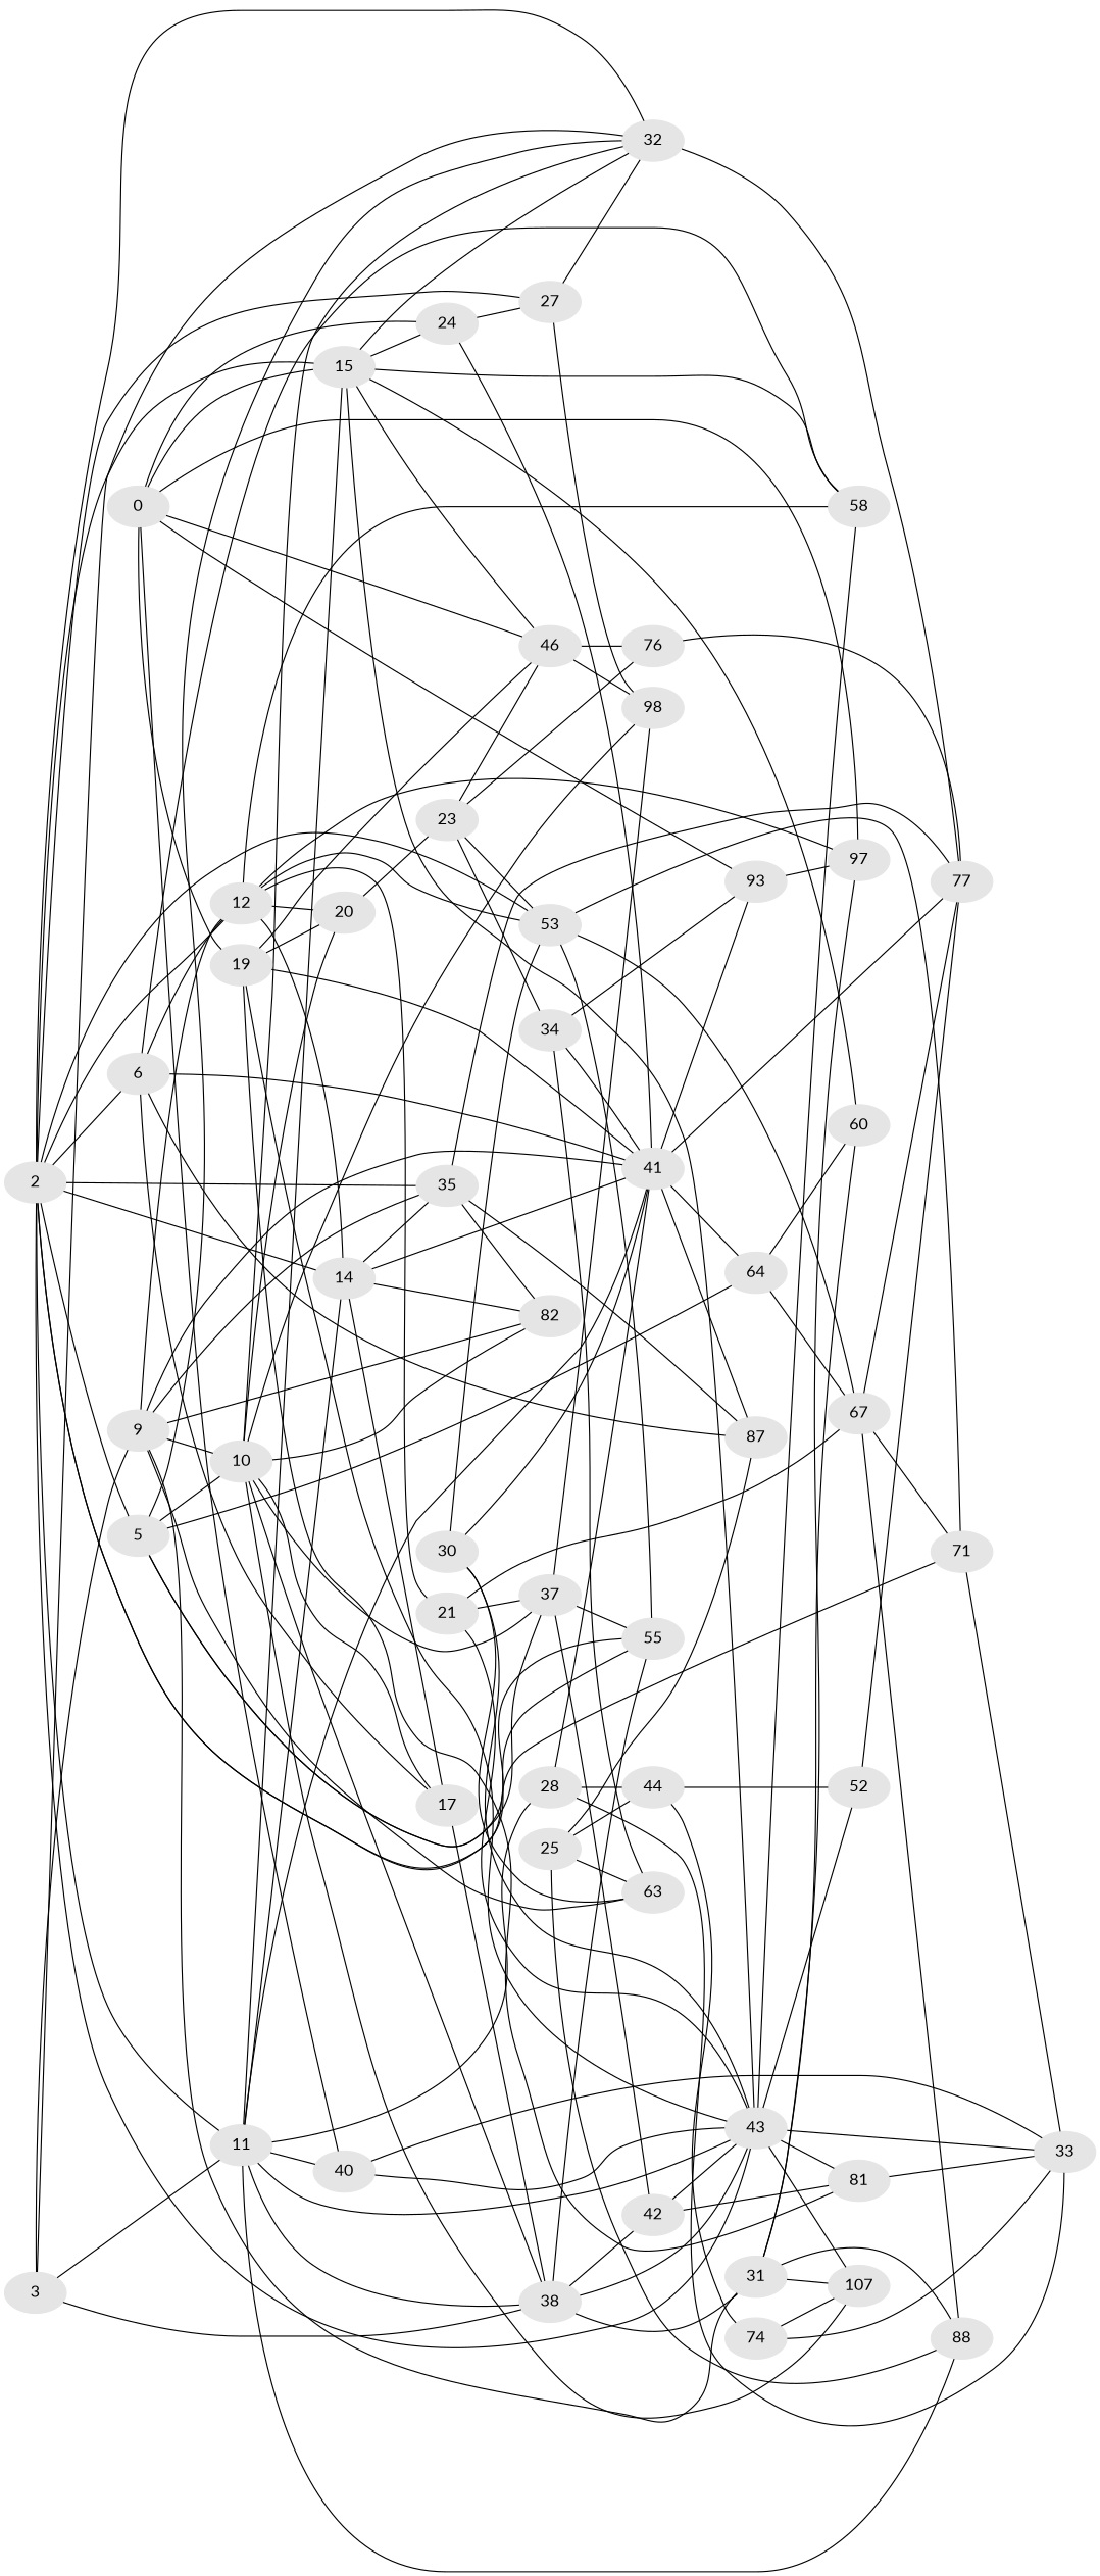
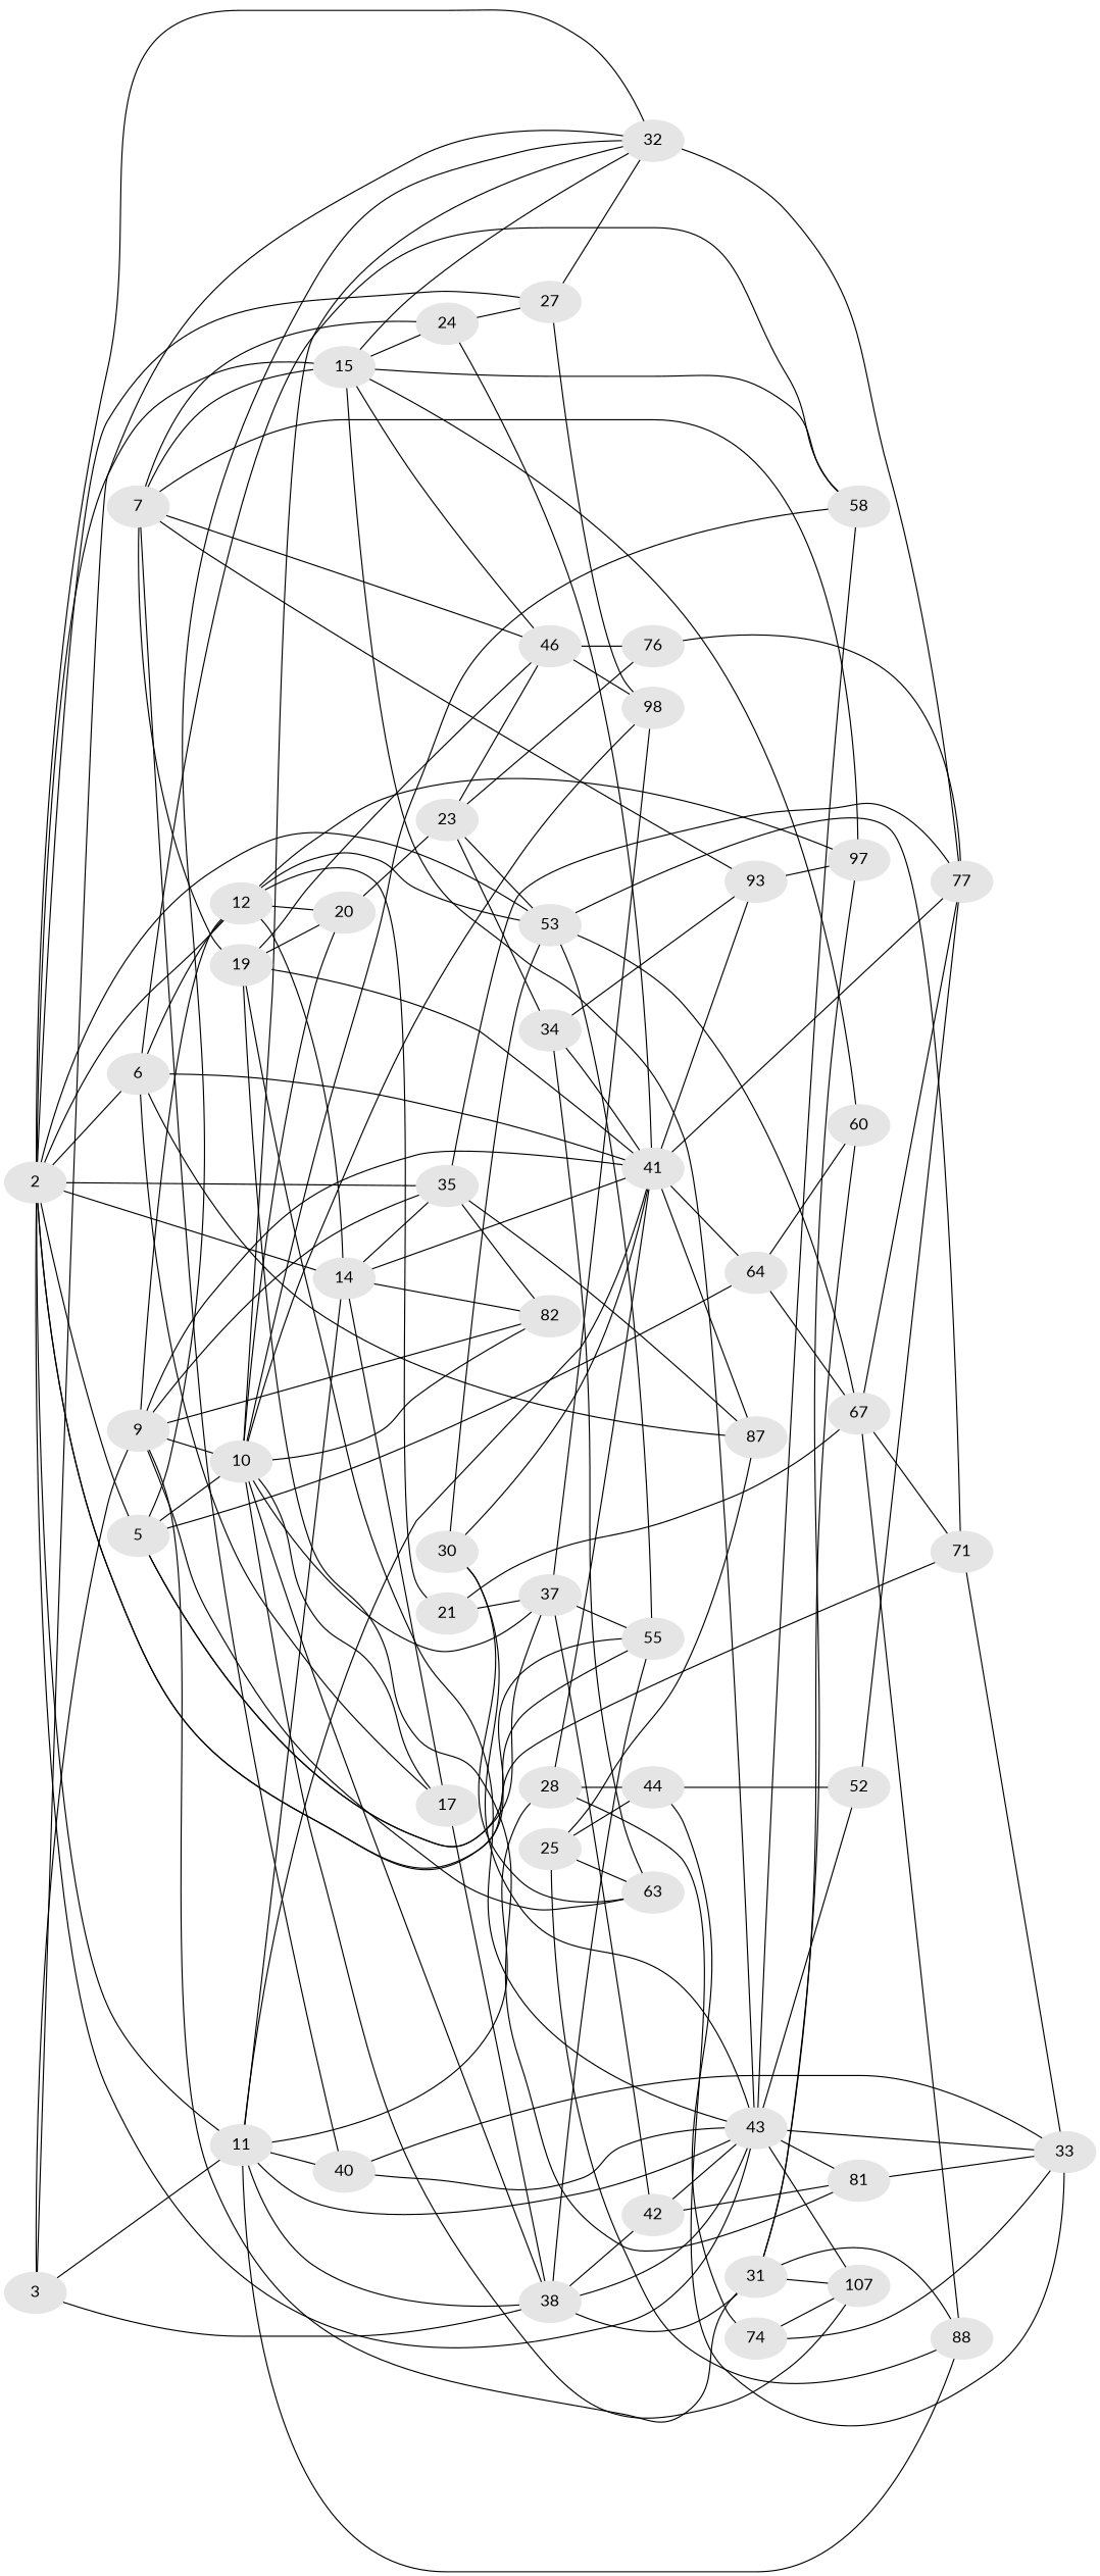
  graph {
    fontname=Lato
    rankdir=LR
    node [color=gray90 fontname=Lato style=filled]
    edge [fontname=Lato]
    2 [super="+68+4"]
    6 [super="+49+62"]
    5 [super="+56"]
    11 [super="+105+69+78"]
    12 [super="+22"]
    14 [super="+94+92"]
    15 [super="+109+18"]
    27
    32 [super="+45"]
    35 [super="+50"]
    43 [super="+75+65+85"]
    53 [super="+100+96"]
    55 [super="+80"]
    71
    17
    41 [super="+51+59+66"]
    58
    87
    74
    107
    n21 [label=33 super="+104"]
    10 [super="+108+90+16"]
    37 [super="+79"]
    n24 [label=64]
    38 [super="+39+70"]
    40
    28
    88
    97
    20
    21
    82
    24
    46 [super="+47"]
    60
    98
    77 [super="+103"]
    81
    52
    67 [super="+106"]
    3 [super="+64"]
    9 [super="+13"]
    31 [super="+57"]
    63
    42
    93
-   7 [super="+89+84" label=0]
+   7 [super="+89+84"]
    19 [super="+110"]
    76
    23 [super="+102"]
    44
    34 [super="+36"]
    25
    30
    2 -- 6
    2 -- 5
    2 -- 11
    2 -- 12
    2 -- 14
    2 -- 15
    2 -- 27
    2 -- 32
    2 -- 35
    2 -- 43
    2 -- 53
    2 -- 55
    2 -- 71
    6 -- 12
    6 -- 17
    6 -- 41
    6 -- 58
    6 -- 87
    5 -- 32
    5 -- 55
    5 -- 10
    5 -- 37
    5 -- n24
    11 -- 14
-   11 -- 15
    11 -- 43
    11 -- 41
    11 -- 38
    11 -- 40
    11 -- 28
    11 -- 88
    12 -- 14
    12 -- 53
    12 -- 97
    12 -- 20
    12 -- 21
    14 -- 35
    14 -- 17
    14 -- 41
    14 -- 82
    15 -- 32
    15 -- 43
    15 -- 58
    15 -- 24
    15 -- 46
    15 -- 60 [weight=2]
    27 -- 32
    27 -- 98
    32 -- 77
    35 -- 87
    35 -- 82
    35 -- 77
    43 -- 58
    43 -- 107
    43 -- n21
    43 -- 81
    43 -- 52
    53 -- 55
    53 -- 71
    53 -- 67
    71 -- n21
    17 -- 38
    41 -- 87
    41 -- n24
    41 -- 77
    41 -- 93
    74 -- 107
    74 -- n21
    10 -- 32
    10 -- 17
-   12 -- 58
+   10 -- 58
    10 -- 107
    10 -- 37
    10 -- 38
    10 -- 20
    10 -- 82
    10 -- 98
    37 -- 55
    37 -- 98
    37 -- 42
    n24 -- 60
    n24 -- 67
    38 -- 43
    38 -- 55
    38 -- 31
    38 -- 42
    40 -- 43
    40 -- n21
    28 -- 41
    28 -- n21
    28 -- 44
    20 -- 23
-   21 -- 43
    21 -- 37
    21 -- 67
    24 -- 27
    24 -- 41
    46 -- 98
    46 -- 76
    81 -- n21
    52 -- 77
    67 -- 71
    67 -- 88
    67 -- 77
    3 -- 11
    3 -- 32
    3 -- 38 [weight=2]
    3 -- 9
    9 -- 12
    9 -- 35
    9 -- 41
    9 -- 10
    9 -- 82
    9 -- 31
    9 -- 63
    31 -- 107
    31 -- 88
    31 -- 97
    31 -- 60
    42 -- 43
    42 -- 81
    93 -- 97
    7 -- 15 [weight=2]
    7 -- 40
    7 -- 97
    7 -- 24
    7 -- 46
    7 -- 93
    7 -- 19
    19 -- 43
    19 -- 41
    19 -- 20
    19 -- 46
    19 -- 81
    76 -- 77
    23 -- 53
    23 -- 46
    23 -- 76 [weight=2]
    23 -- 34
    44 -- 74
    44 -- 52
    34 -- 41 [weight=2]
    34 -- 63
    34 -- 93
    25 -- 87
    25 -- 88
    25 -- 63
    25 -- 44
    30 -- 43
    30 -- 53
    30 -- 41
    30 -- 63
  }
